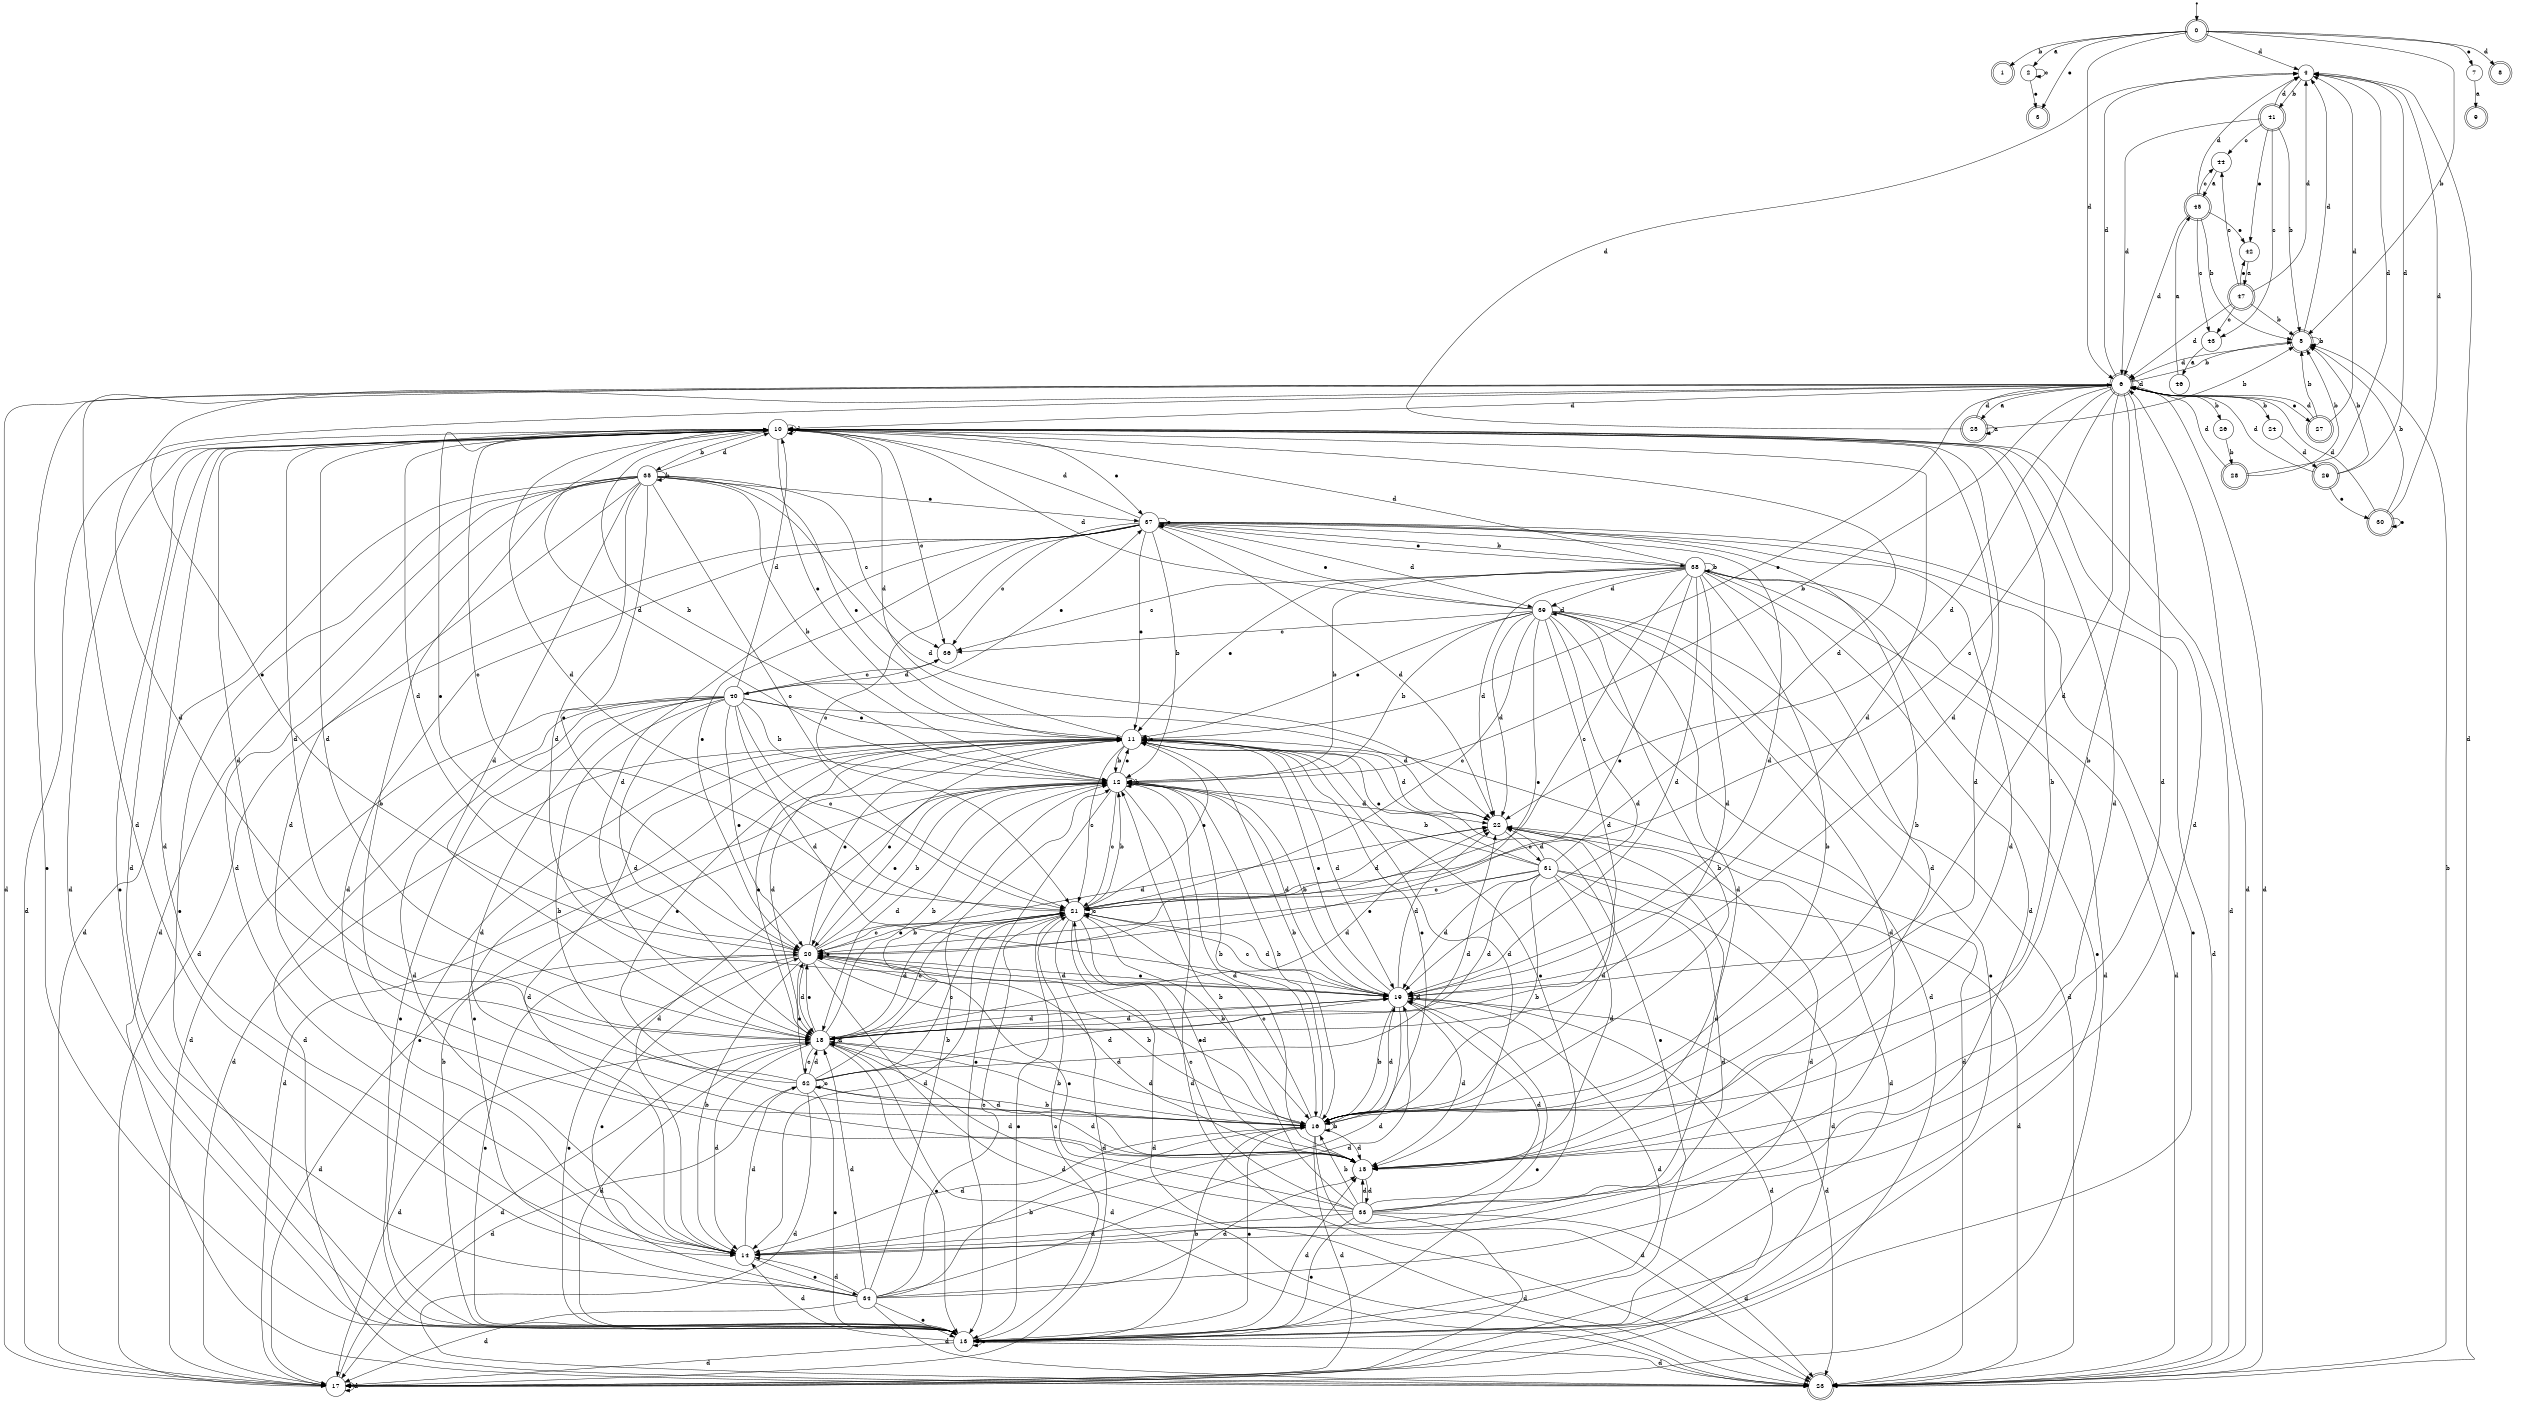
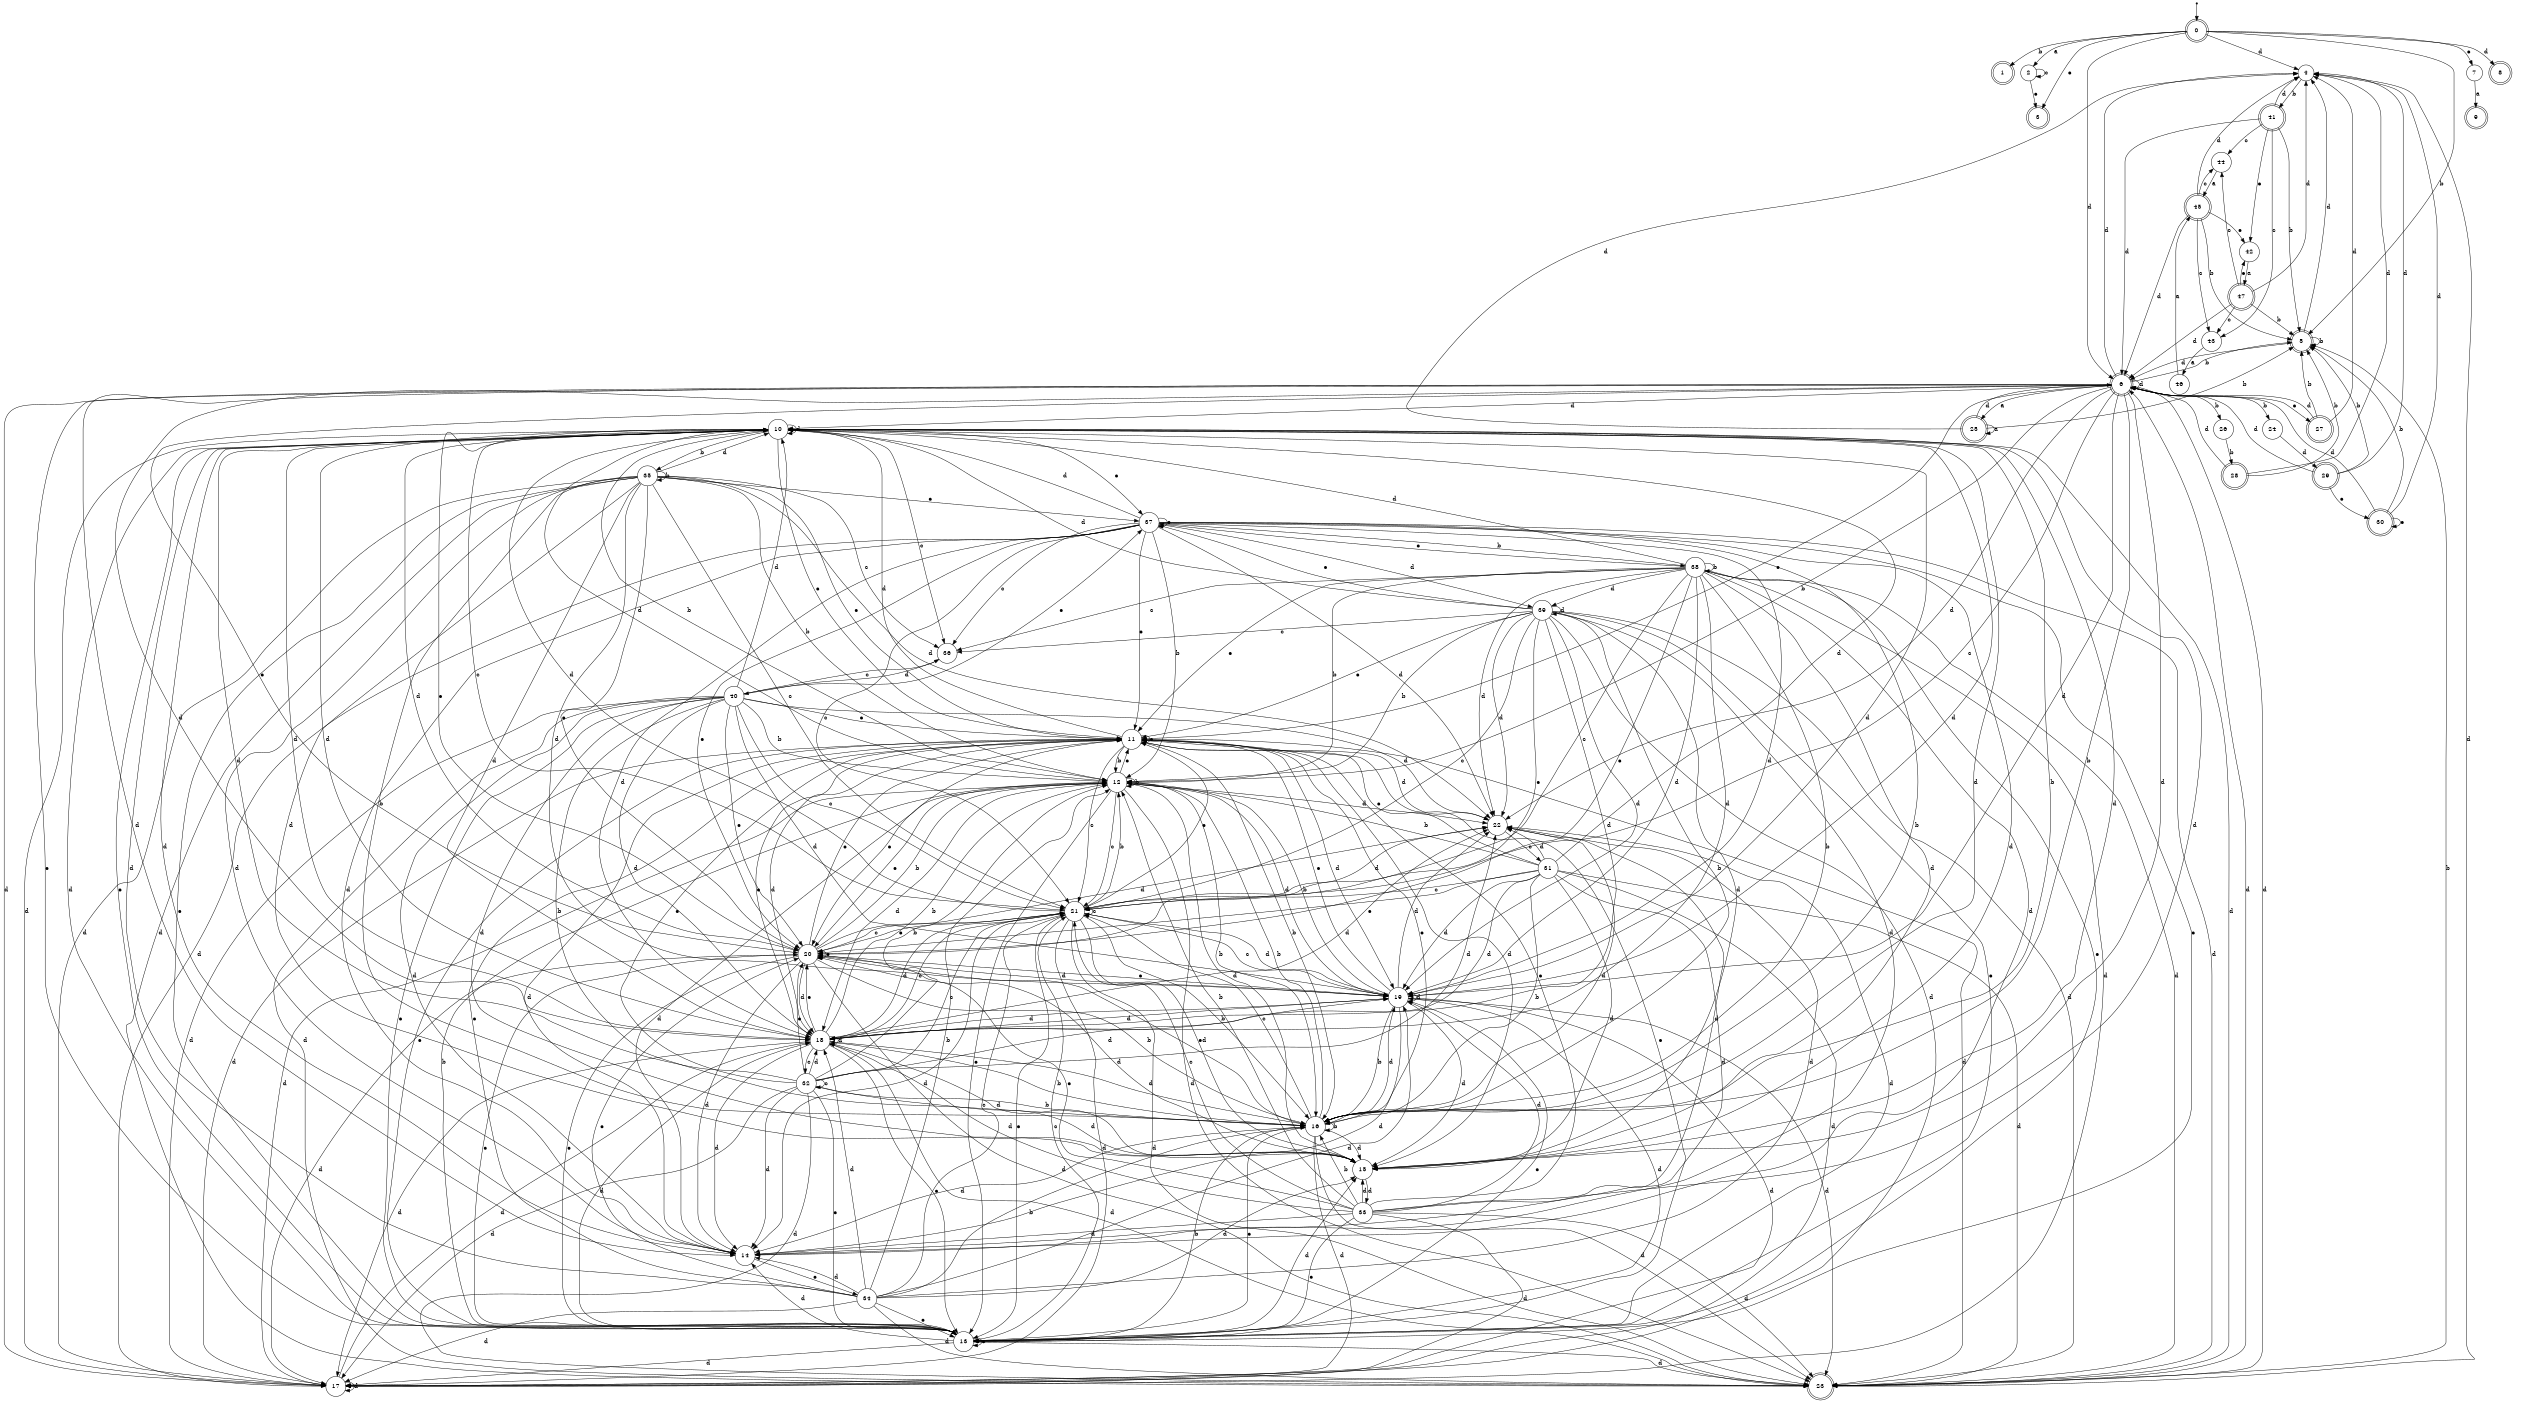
  digraph {
    rankdir=TB
    node [shape=circle]
    dummy0 [shape=point]
    0 [shape=doublecircle]
    1 [shape=doublecircle]
    2
    3 [shape=doublecircle]
    4
    5 [shape=doublecircle]
    6 [shape=doublecircle]
    7
    8 [shape=doublecircle]
    41 [shape=doublecircle]
    10
    11
    12
    13
    14
    15
    16
    17
    18
    19
    20
    21
    22
    23 [shape=doublecircle]
    24
    25 [shape=doublecircle]
    26
    27 [shape=doublecircle]
    9 [shape=doublecircle]
    42
    43
    44
    35
    36
    37
    34
    33
    32
    31
    29 [shape=doublecircle]
    28 [shape=doublecircle]
    40
    38
    39
    30 [shape=doublecircle]
    47 [shape=doublecircle]
    46
    45 [shape=doublecircle]
    dummy0 -> 0
    0 -> 1 [label=b]
    0 -> 2 [label=a]
    0 -> 3 [label=e]
    0 -> 4 [label=d]
    0 -> 5 [label=b]
    0 -> 6 [label=d]
    0 -> 7 [label=e]
    0 -> 8 [label=d]
    2 -> 2 [label=c]
    2 -> 3 [label=e]
    4 -> 41 [label=b]
    5 -> 4 [label=d]
    5 -> 5 [label=b]
    5 -> 6 [label=d]
    6 -> 4 [label=d]
    6 -> 5 [label=b]
    6 -> 6 [label=d]
    6 -> 10 [label=d]
    6 -> 11 [label=e]
    6 -> 12 [label=b]
    6 -> 13 [label=e]
    6 -> 14 [label=d]
    6 -> 15 [label=d]
    6 -> 16 [label=b]
    6 -> 17 [label=d]
    6 -> 18 [label=d]
    6 -> 19 [label=d]
    6 -> 20 [label=e]
    6 -> 21 [label=c]
    6 -> 22 [label=d]
    6 -> 23 [label=d]
    6 -> 24 [label=b]
    6 -> 25 [label=a]
    6 -> 26 [label=b]
    6 -> 27 [label=e]
    7 -> 9 [label=a]
    41 -> 4 [label=d]
    41 -> 5 [label=b]
    41 -> 6 [label=d]
    41 -> 42 [label=e]
    41 -> 43 [label=c]
    41 -> 44 [label=c]
    10 -> 10 [label=d]
    10 -> 11 [label=e]
    10 -> 12 [label=b]
    10 -> 13 [label=e]
    10 -> 14 [label=d]
    10 -> 15 [label=d]
    10 -> 16 [label=b]
    10 -> 17 [label=d]
    10 -> 18 [label=d]
    10 -> 19 [label=d]
    10 -> 20 [label=e]
    10 -> 21 [label=c]
    10 -> 23 [label=d]
    10 -> 35 [label=b]
    10 -> 36 [label=c]
    10 -> 37 [label=e]
    11 -> 10 [label=d]
    11 -> 11 [label=e]
    11 -> 12 [label=b]
    11 -> 13 [label=e]
    11 -> 14 [label=d]
    11 -> 15 [label=d]
    11 -> 16 [label=b]
    11 -> 17 [label=d]
    11 -> 18 [label=d]
    11 -> 19 [label=d]
    11 -> 20 [label=e]
    11 -> 21 [label=c]
    11 -> 22 [label=d]
    11 -> 23 [label=d]
    12 -> 10 [label=d]
    12 -> 11 [label=e]
    12 -> 12 [label=b]
    12 -> 13 [label=e]
    12 -> 14 [label=d]
    12 -> 15 [label=d]
    12 -> 16 [label=b]
    12 -> 17 [label=d]
    12 -> 18 [label=d]
    12 -> 19 [label=d]
    12 -> 20 [label=e]
    12 -> 21 [label=c]
    12 -> 22 [label=d]
    12 -> 23 [label=d]
    13 -> 10 [label=d]
    13 -> 11 [label=e]
    13 -> 12 [label=b]
    13 -> 13 [label=e]
    13 -> 14 [label=d]
    13 -> 15 [label=d]
    13 -> 16 [label=b]
    13 -> 17 [label=d]
    13 -> 18 [label=d]
    13 -> 19 [label=d]
    13 -> 20 [label=e]
    13 -> 21 [label=c]
    13 -> 22 [label=d]
    13 -> 23 [label=d]
    14 -> 34 [label=e]
    15 -> 33 [label=d]
    16 -> 10 [label=d]
    16 -> 11 [label=e]
    16 -> 12 [label=b]
    16 -> 13 [label=e]
    16 -> 14 [label=d]
    16 -> 15 [label=d]
    16 -> 16 [label=b]
    16 -> 17 [label=d]
    16 -> 18 [label=d]
    16 -> 19 [label=d]
    16 -> 20 [label=e]
    16 -> 21 [label=c]
    16 -> 22 [label=d]
    16 -> 23 [label=d]
    17 -> 17 [label=d]
    17 -> 18 [label=d]
    18 -> 10 [label=d]
    18 -> 11 [label=e]
    18 -> 12 [label=b]
    18 -> 13 [label=e]
    18 -> 14 [label=d]
    18 -> 15 [label=d]
    18 -> 16 [label=b]
    18 -> 17 [label=d]
    18 -> 18 [label=d]
    18 -> 19 [label=d]
    18 -> 20 [label=e]
    18 -> 21 [label=c]
    18 -> 22 [label=d]
    18 -> 23 [label=d]
    18 -> 32 [label=c]
    19 -> 10 [label=d]
    19 -> 11 [label=e]
    19 -> 12 [label=b]
    19 -> 13 [label=e]
    19 -> 14 [label=d]
    19 -> 15 [label=d]
    19 -> 16 [label=b]
    19 -> 17 [label=d]
    19 -> 18 [label=d]
    19 -> 19 [label=d]
    19 -> 20 [label=e]
    19 -> 21 [label=c]
    19 -> 22 [label=d]
    19 -> 23 [label=d]
    20 -> 10 [label=d]
    20 -> 11 [label=e]
    20 -> 12 [label=b]
    20 -> 13 [label=e]
-   20 -> 14 [label=b]
+   20 -> 14 [label=d]
    20 -> 15 [label=d]
    20 -> 16 [label=b]
    20 -> 17 [label=d]
    20 -> 18 [label=d]
    20 -> 19 [label=d]
    20 -> 20 [label=e]
    20 -> 21 [label=c]
    20 -> 22 [label=d]
    20 -> 23 [label=d]
    21 -> 10 [label=d]
    21 -> 11 [label=e]
    21 -> 12 [label=b]
    21 -> 13 [label=e]
    21 -> 14 [label=d]
    21 -> 15 [label=d]
    21 -> 16 [label=b]
    21 -> 17 [label=d]
    21 -> 18 [label=d]
    21 -> 19 [label=d]
    21 -> 20 [label=e]
    21 -> 21 [label=c]
    21 -> 22 [label=d]
    21 -> 23 [label=d]
    22 -> 31 [label=c]
    23 -> 4 [label=d]
    23 -> 5 [label=b]
    23 -> 6 [label=d]
    24 -> 29 [label=d]
    25 -> 4 [label=d]
    25 -> 5 [label=b]
    25 -> 6 [label=d]
    25 -> 25 [label=a]
    26 -> 28 [label=b]
    27 -> 4 [label=d]
    27 -> 5 [label=b]
    27 -> 6 [label=d]
    42 -> 47 [label=a]
    43 -> 46 [label=a]
    44 -> 45 [label=a]
    35 -> 10 [label=d]
    35 -> 11 [label=e]
    35 -> 12 [label=b]
    35 -> 13 [label=e]
    35 -> 14 [label=d]
    35 -> 15 [label=d]
    35 -> 16 [label=b]
    35 -> 17 [label=d]
    35 -> 18 [label=d]
    35 -> 19 [label=d]
    35 -> 20 [label=e]
    35 -> 21 [label=c]
    35 -> 22 [label=d]
    35 -> 23 [label=d]
    35 -> 35 [label=b]
    35 -> 36 [label=c]
    35 -> 37 [label=e]
    36 -> 40 [label=d]
    37 -> 10 [label=d]
    37 -> 11 [label=e]
    37 -> 12 [label=b]
    37 -> 13 [label=e]
    37 -> 14 [label=d]
    37 -> 15 [label=d]
    37 -> 16 [label=b]
    37 -> 17 [label=d]
    37 -> 18 [label=d]
    37 -> 19 [label=d]
    37 -> 20 [label=e]
    37 -> 21 [label=c]
    37 -> 22 [label=d]
    37 -> 23 [label=d]
    37 -> 36 [label=c]
    37 -> 37 [label=e]
    37 -> 38 [label=b]
    37 -> 39 [label=d]
    34 -> 10 [label=d]
    34 -> 11 [label=e]
    34 -> 12 [label=b]
    34 -> 13 [label=e]
    34 -> 14 [label=d]
    34 -> 15 [label=d]
    34 -> 16 [label=b]
    34 -> 17 [label=d]
    34 -> 18 [label=d]
    34 -> 19 [label=d]
    34 -> 20 [label=e]
    34 -> 21 [label=c]
    34 -> 22 [label=d]
    34 -> 23 [label=d]
    33 -> 10 [label=d]
    33 -> 11 [label=e]
    33 -> 12 [label=b]
    33 -> 13 [label=e]
    33 -> 14 [label=d]
    33 -> 15 [label=d]
    33 -> 16 [label=b]
    33 -> 17 [label=d]
    33 -> 18 [label=d]
    33 -> 19 [label=d]
    33 -> 20 [label=e]
    33 -> 21 [label=c]
    33 -> 22 [label=d]
    33 -> 23 [label=d]
    32 -> 10 [label=d]
    32 -> 11 [label=e]
    32 -> 12 [label=b]
    32 -> 13 [label=e]
-   14 -> 32 [label=d]
+   32 -> 14 [label=d]
    32 -> 15 [label=d]
    32 -> 16 [label=b]
    32 -> 17 [label=d]
    32 -> 18 [label=d]
    32 -> 19 [label=d]
    32 -> 20 [label=e]
    32 -> 21 [label=c]
    32 -> 22 [label=d]
    32 -> 23 [label=d]
    32 -> 32 [label=c]
    31 -> 10 [label=d]
    31 -> 11 [label=e]
    31 -> 12 [label=b]
    31 -> 14 [label=d]
    31 -> 15 [label=d]
    31 -> 16 [label=b]
    31 -> 17 [label=d]
    31 -> 18 [label=d]
    31 -> 19 [label=d]
    31 -> 20 [label=e]
    31 -> 21 [label=c]
    31 -> 22 [label=d]
    31 -> 23 [label=d]
    29 -> 4 [label=d]
    29 -> 5 [label=b]
    29 -> 6 [label=d]
    29 -> 30 [label=e]
    28 -> 4 [label=d]
    28 -> 5 [label=b]
    28 -> 6 [label=d]
    40 -> 10 [label=d]
    40 -> 11 [label=e]
    40 -> 12 [label=b]
    40 -> 13 [label=e]
    40 -> 14 [label=d]
    40 -> 15 [label=d]
    40 -> 16 [label=b]
    40 -> 17 [label=d]
    40 -> 18 [label=d]
    40 -> 19 [label=d]
    40 -> 20 [label=e]
    40 -> 21 [label=c]
    40 -> 22 [label=d]
    40 -> 23 [label=d]
    40 -> 36 [label=c]
    40 -> 37 [label=e]
    38 -> 10 [label=d]
    38 -> 11 [label=e]
    38 -> 12 [label=b]
    38 -> 13 [label=e]
    38 -> 14 [label=d]
    38 -> 15 [label=d]
    38 -> 16 [label=b]
    38 -> 17 [label=d]
    38 -> 18 [label=d]
    38 -> 19 [label=d]
    38 -> 20 [label=e]
    38 -> 21 [label=c]
    38 -> 22 [label=d]
    38 -> 23 [label=d]
    38 -> 36 [label=c]
    38 -> 37 [label=e]
    38 -> 38 [label=b]
    38 -> 39 [label=d]
    39 -> 10 [label=d]
    39 -> 11 [label=e]
    39 -> 12 [label=b]
    39 -> 13 [label=e]
    39 -> 14 [label=d]
    39 -> 15 [label=d]
    39 -> 16 [label=b]
    39 -> 17 [label=d]
    39 -> 18 [label=d]
    39 -> 19 [label=d]
    39 -> 20 [label=e]
    39 -> 21 [label=c]
    39 -> 22 [label=d]
    39 -> 23 [label=d]
    39 -> 36 [label=c]
    39 -> 37 [label=e]
    39 -> 39 [label=d]
    30 -> 4 [label=d]
    30 -> 5 [label=b]
    30 -> 6 [label=d]
    30 -> 30 [label=e]
    47 -> 4 [label=d]
    47 -> 5 [label=b]
    47 -> 6 [label=d]
    47 -> 42 [label=e]
    47 -> 43 [label=c]
    47 -> 44 [label=c]
    46 -> 45 [label=a]
    45 -> 4 [label=d]
    45 -> 5 [label=b]
    45 -> 6 [label=d]
    45 -> 42 [label=e]
    45 -> 43 [label=c]
    45 -> 44 [label=c]
  }
